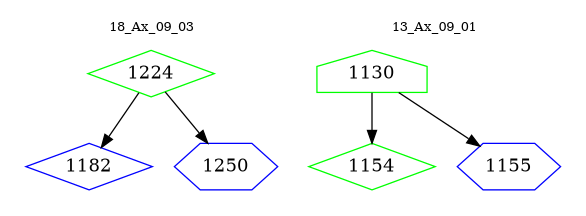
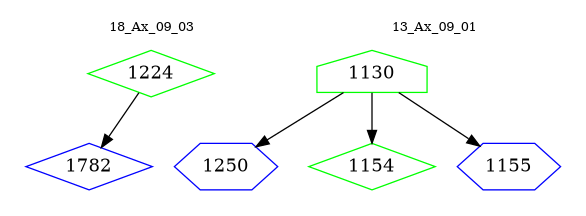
  digraph {
    node [color=green shape=diamond]
    edge [color=black]
    n1 [label=1224]
-   n2 [color=blue label=1182]
+   n2 [color=blue label=1782]
    n3 [color=blue label=1250 shape=hexagon]
    n4 [label=1130 shape=house]
    n5 [label=1154]
    n6 [color=blue label=1155 shape=hexagon]
    subgraph cluster_1 {
      color=white
      fontsize=10
      label="18_Ax_09_03"
      n1
      n2
      n3
    }
    subgraph cluster_2 {
      color=white
      fontsize=10
      label="13_Ax_09_01"
      n4
      n5
      n6
    }
    n1 -> n2
-   n1 -> n3
+   n4 -> n3
    n4 -> n5
    n4 -> n6
  }
